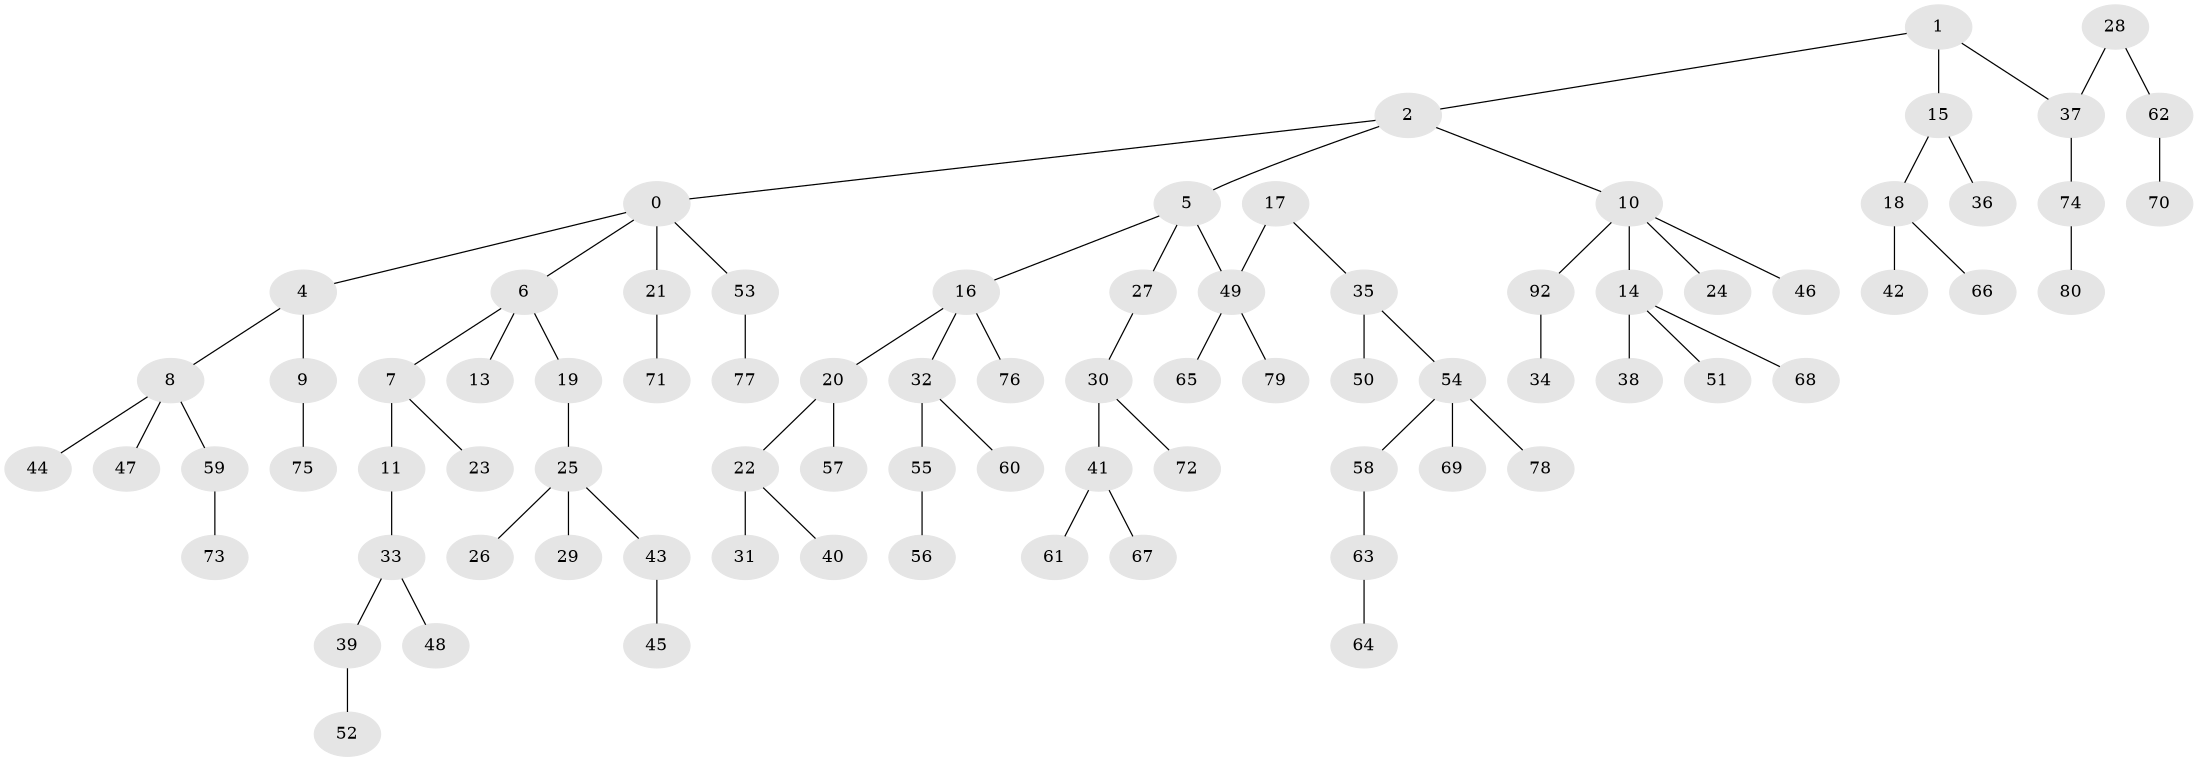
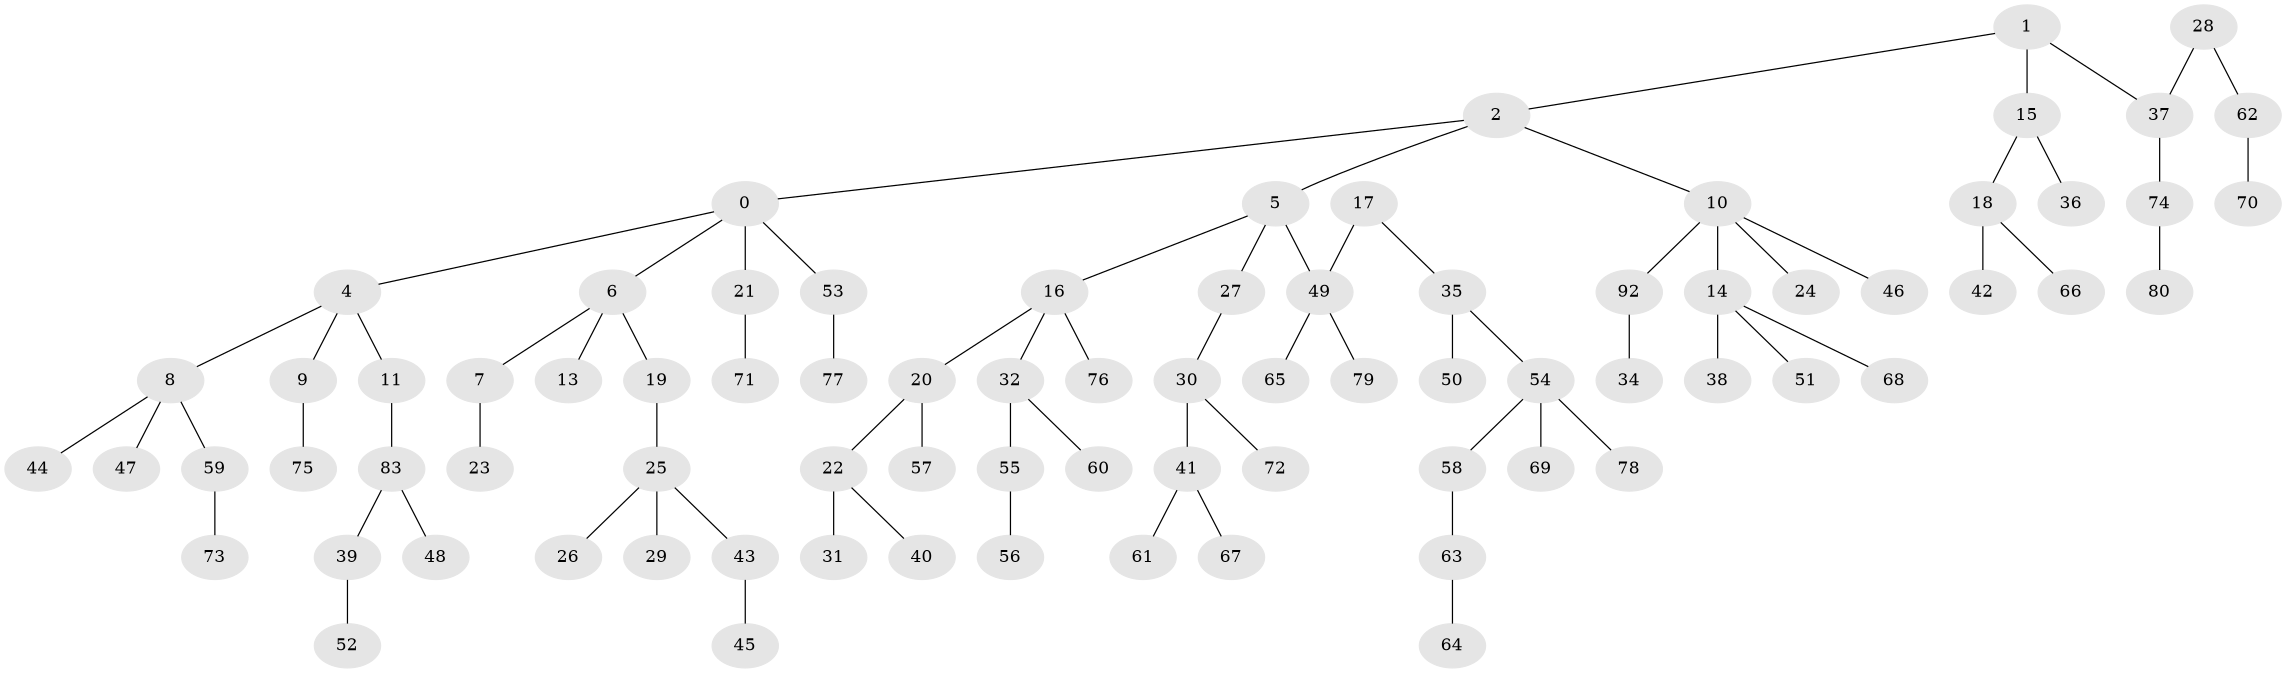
  graph {
    node [color=gray90 style=filled]
    1
    2
    15
    37
    n5 [label=0]
    5
    10
    18
    36
    28
    62
    4
    6
    21
    53
    16
    27
    49
    n19 [label=92]
    14
    24
    46
    8
    9
    11
    7
    13
    19
    71
    77
    44
    47
    59
    75
-   33
+   33 [label=83]
    20
    32
    76
    17
    35
    30
    23
    25
    73
    34
    38
    51
    68
    39
    48
    42
    66
    22
    57
    55
    60
    50
    54
    65
    79
    26
    29
    43
    31
    40
    45
    41
    72
    74
    70
    61
    67
    56
    52
    58
    69
    78
    80
    63
    64
    1 -- 2
    1 -- 15
    1 -- 37
    2 -- n5
    2 -- 5
    2 -- 10
    15 -- 18
    15 -- 36
    37 -- 74
    n5 -- 4
    n5 -- 6
    n5 -- 21
    n5 -- 53
    5 -- 16
    5 -- 27
    5 -- 49
    10 -- n19
    10 -- 14
    10 -- 24
    10 -- 46
    18 -- 42
    18 -- 66
    28 -- 37
    28 -- 62
    62 -- 70
    4 -- 8
    4 -- 9
-   7 -- 11
+   4 -- 11
    6 -- 7
    6 -- 13
    6 -- 19
    21 -- 71
    53 -- 77
    16 -- 20
    16 -- 32
    16 -- 76
    27 -- 30
    49 -- 65
    49 -- 79
    n19 -- 34
    14 -- 38
    14 -- 51
    14 -- 68
    8 -- 44
    8 -- 47
    8 -- 59
    9 -- 75
    11 -- 33
    7 -- 23
    19 -- 25
    59 -- 73
    33 -- 39
    33 -- 48
    20 -- 22
    20 -- 57
    32 -- 55
    32 -- 60
    17 -- 49
    17 -- 35
    35 -- 50
    35 -- 54
    30 -- 41
    30 -- 72
    25 -- 26
    25 -- 29
    25 -- 43
    39 -- 52
    22 -- 31
    22 -- 40
    55 -- 56
    54 -- 58
    54 -- 69
    54 -- 78
    43 -- 45
    41 -- 61
    41 -- 67
    74 -- 80
    58 -- 63
    63 -- 64
  }
